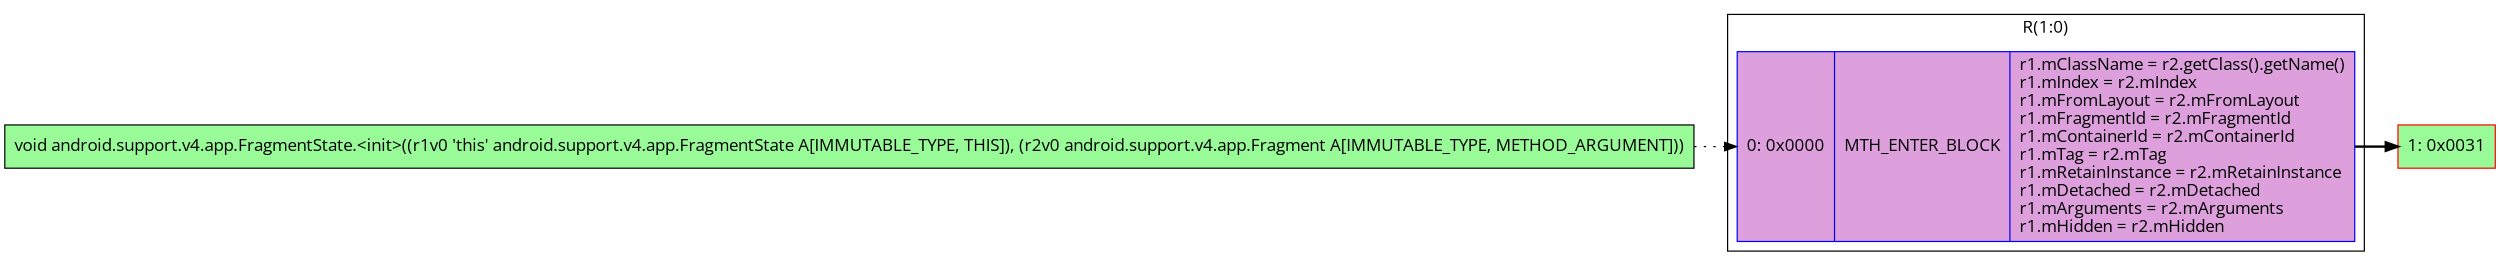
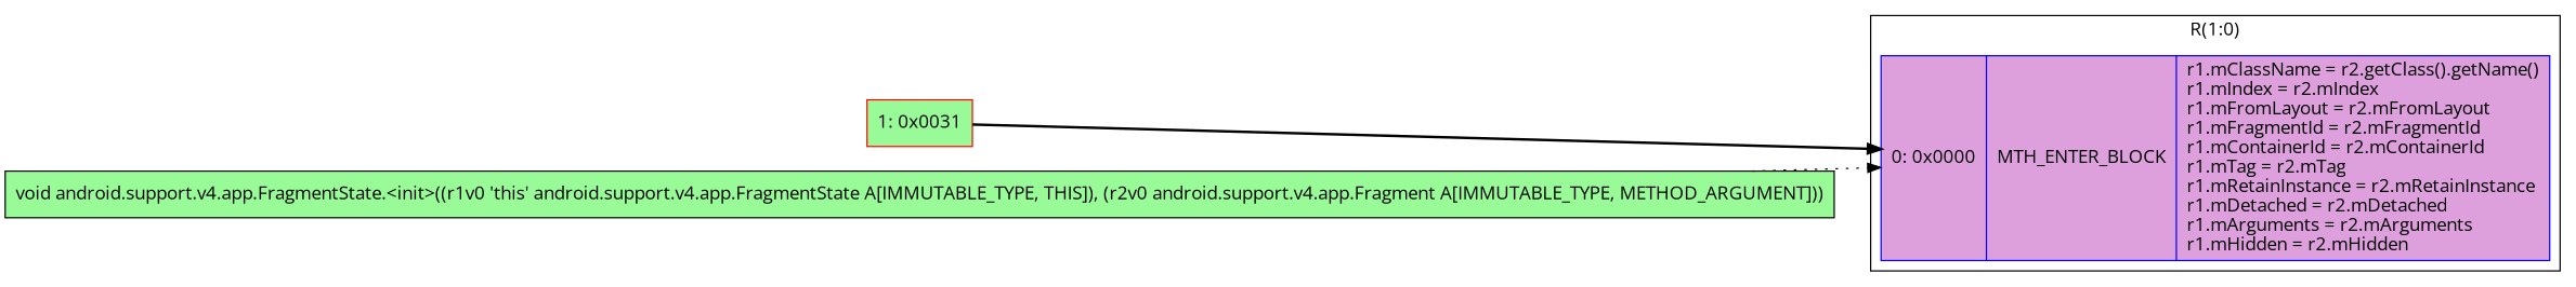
  digraph {
    rankdir=LR
    fontname="Open Sans"
    node [shape=record style=filled fillcolor=palegreen fontname="Open Sans"]
    edge [fontname="Open Sans"]
    n1 [color=blue label="{0\:\ 0x0000|MTH_ENTER_BLOCK\l|r1.mClassName = r2.getClass().getName()\lr1.mIndex = r2.mIndex\lr1.mFromLayout = r2.mFromLayout\lr1.mFragmentId = r2.mFragmentId\lr1.mContainerId = r2.mContainerId\lr1.mTag = r2.mTag\lr1.mRetainInstance = r2.mRetainInstance\lr1.mDetached = r2.mDetached\lr1.mArguments = r2.mArguments\lr1.mHidden = r2.mHidden\l}" fillcolor=plum]
    n2 [color=red label="{1\:\ 0x0031}"]
    n3 [label="{void android.support.v4.app.FragmentState.\<init\>((r1v0 'this' android.support.v4.app.FragmentState A[IMMUTABLE_TYPE, THIS]), (r2v0 android.support.v4.app.Fragment A[IMMUTABLE_TYPE, METHOD_ARGUMENT])) }"]
    subgraph cluster_1 {
      label="R(1:0)"
      n1
    }
-   n1 -> n2 [style=bold]
+   n2 -> n1 [style=bold]
    n3 -> n1 [style=dotted]
  }
